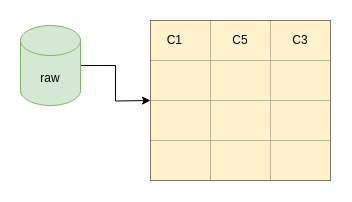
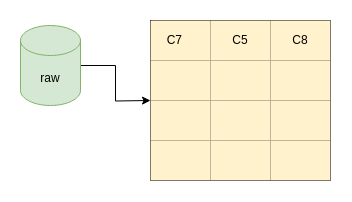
  <mxCell id="0" />
  <mxCell id="1" parent="0" />
  <mxCell id="2" style="edgeStyle=orthogonalEdgeStyle;rounded=0;orthogonalLoop=1;jettySize=auto;html=1;" parent="1" source="3" edge="1"><mxGeometry relative="1" as="geometry"><mxPoint x="150" y="100" as="targetPoint" /></mxGeometry></mxCell>
  <mxCell id="3" value="raw" style="shape=cylinder3;whiteSpace=wrap;html=1;boundedLbl=1;backgroundOutline=1;size=15;fillColor=#d5e8d4;strokeColor=#82b366;" parent="1" vertex="1"><mxGeometry x="20" y="25" width="60" height="80" as="geometry" /></mxCell>
  <mxCell id="4" value="" style="shape=table;startSize=0;container=1;collapsible=0;childLayout=tableLayout;" parent="1" vertex="1"><mxGeometry x="150" y="20" width="180" height="160" as="geometry" /></mxCell>
  <mxCell id="5" value="" style="shape=tableRow;horizontal=0;startSize=0;swimlaneHead=0;swimlaneBody=0;strokeColor=inherit;top=0;left=0;bottom=0;right=0;collapsible=0;dropTarget=0;fillColor=none;points=[[0,0.5],[1,0.5]];portConstraint=eastwest;" parent="4" vertex="1"><mxGeometry width="180" height="40" as="geometry" /></mxCell>
- <mxCell id="6" value="C1&lt;span style=&quot;white-space: pre;&quot;&gt;&#09;&lt;/span&gt;" style="shape=partialRectangle;html=1;whiteSpace=wrap;connectable=0;strokeColor=#d6b656;overflow=hidden;fillColor=#fff2cc;top=0;left=0;bottom=0;right=0;pointerEvents=1;" parent="5" vertex="1"><mxGeometry width="60" height="40" as="geometry"><mxRectangle width="60" height="40" as="alternateBounds" /></mxGeometry></mxCell>
+ <mxCell id="6" value="C7&lt;span style=&quot;white-space: pre;&quot;&gt;&#09;&lt;/span&gt;" style="shape=partialRectangle;html=1;whiteSpace=wrap;connectable=0;strokeColor=#d6b656;overflow=hidden;fillColor=#fff2cc;top=0;left=0;bottom=0;right=0;pointerEvents=1;" parent="5" vertex="1"><mxGeometry width="60" height="40" as="geometry"><mxRectangle width="60" height="40" as="alternateBounds" /></mxGeometry></mxCell>
  <mxCell id="7" value="C5" style="shape=partialRectangle;html=1;whiteSpace=wrap;connectable=0;strokeColor=#d6b656;overflow=hidden;fillColor=#fff2cc;top=0;left=0;bottom=0;right=0;pointerEvents=1;" parent="5" vertex="1"><mxGeometry x="60" width="60" height="40" as="geometry"><mxRectangle width="60" height="40" as="alternateBounds" /></mxGeometry></mxCell>
- <mxCell id="8" value="C3" style="shape=partialRectangle;html=1;whiteSpace=wrap;connectable=0;strokeColor=#d6b656;overflow=hidden;fillColor=#fff2cc;top=0;left=0;bottom=0;right=0;pointerEvents=1;" parent="5" vertex="1"><mxGeometry x="120" width="60" height="40" as="geometry"><mxRectangle width="60" height="40" as="alternateBounds" /></mxGeometry></mxCell>
+ <mxCell id="8" value="C8" style="shape=partialRectangle;html=1;whiteSpace=wrap;connectable=0;strokeColor=#d6b656;overflow=hidden;fillColor=#fff2cc;top=0;left=0;bottom=0;right=0;pointerEvents=1;" parent="5" vertex="1"><mxGeometry x="120" width="60" height="40" as="geometry"><mxRectangle width="60" height="40" as="alternateBounds" /></mxGeometry></mxCell>
  <mxCell id="9" value="" style="shape=tableRow;horizontal=0;startSize=0;swimlaneHead=0;swimlaneBody=0;strokeColor=inherit;top=0;left=0;bottom=0;right=0;collapsible=0;dropTarget=0;fillColor=none;points=[[0,0.5],[1,0.5]];portConstraint=eastwest;" parent="4" vertex="1"><mxGeometry y="40" width="180" height="40" as="geometry" /></mxCell>
  <mxCell id="10" value="" style="shape=partialRectangle;html=1;whiteSpace=wrap;connectable=0;strokeColor=#d6b656;overflow=hidden;fillColor=#fff2cc;top=0;left=0;bottom=0;right=0;pointerEvents=1;" parent="9" vertex="1"><mxGeometry width="60" height="40" as="geometry"><mxRectangle width="60" height="40" as="alternateBounds" /></mxGeometry></mxCell>
  <mxCell id="11" value="" style="shape=partialRectangle;html=1;whiteSpace=wrap;connectable=0;strokeColor=#d6b656;overflow=hidden;fillColor=#fff2cc;top=0;left=0;bottom=0;right=0;pointerEvents=1;" parent="9" vertex="1"><mxGeometry x="60" width="60" height="40" as="geometry"><mxRectangle width="60" height="40" as="alternateBounds" /></mxGeometry></mxCell>
  <mxCell id="12" value="" style="shape=partialRectangle;html=1;whiteSpace=wrap;connectable=0;strokeColor=#d6b656;overflow=hidden;fillColor=#fff2cc;top=0;left=0;bottom=0;right=0;pointerEvents=1;" parent="9" vertex="1"><mxGeometry x="120" width="60" height="40" as="geometry"><mxRectangle width="60" height="40" as="alternateBounds" /></mxGeometry></mxCell>
  <mxCell id="13" value="" style="shape=tableRow;horizontal=0;startSize=0;swimlaneHead=0;swimlaneBody=0;strokeColor=inherit;top=0;left=0;bottom=0;right=0;collapsible=0;dropTarget=0;fillColor=none;points=[[0,0.5],[1,0.5]];portConstraint=eastwest;" parent="4" vertex="1"><mxGeometry y="80" width="180" height="40" as="geometry" /></mxCell>
  <mxCell id="14" value="" style="shape=partialRectangle;html=1;whiteSpace=wrap;connectable=0;strokeColor=#d6b656;overflow=hidden;fillColor=#fff2cc;top=0;left=0;bottom=0;right=0;pointerEvents=1;" parent="13" vertex="1"><mxGeometry width="60" height="40" as="geometry"><mxRectangle width="60" height="40" as="alternateBounds" /></mxGeometry></mxCell>
  <mxCell id="15" value="" style="shape=partialRectangle;html=1;whiteSpace=wrap;connectable=0;strokeColor=#d6b656;overflow=hidden;fillColor=#fff2cc;top=0;left=0;bottom=0;right=0;pointerEvents=1;" parent="13" vertex="1"><mxGeometry x="60" width="60" height="40" as="geometry"><mxRectangle width="60" height="40" as="alternateBounds" /></mxGeometry></mxCell>
  <mxCell id="16" value="" style="shape=partialRectangle;html=1;whiteSpace=wrap;connectable=0;strokeColor=#d6b656;overflow=hidden;fillColor=#fff2cc;top=0;left=0;bottom=0;right=0;pointerEvents=1;" parent="13" vertex="1"><mxGeometry x="120" width="60" height="40" as="geometry"><mxRectangle width="60" height="40" as="alternateBounds" /></mxGeometry></mxCell>
  <mxCell id="17" value="" style="shape=tableRow;horizontal=0;startSize=0;swimlaneHead=0;swimlaneBody=0;strokeColor=inherit;top=0;left=0;bottom=0;right=0;collapsible=0;dropTarget=0;fillColor=none;points=[[0,0.5],[1,0.5]];portConstraint=eastwest;" parent="4" vertex="1"><mxGeometry y="120" width="180" height="40" as="geometry" /></mxCell>
  <mxCell id="18" value="" style="shape=partialRectangle;html=1;whiteSpace=wrap;connectable=0;strokeColor=#d6b656;overflow=hidden;fillColor=#fff2cc;top=0;left=0;bottom=0;right=0;pointerEvents=1;" parent="17" vertex="1"><mxGeometry width="60" height="40" as="geometry"><mxRectangle width="60" height="40" as="alternateBounds" /></mxGeometry></mxCell>
  <mxCell id="19" value="" style="shape=partialRectangle;html=1;whiteSpace=wrap;connectable=0;strokeColor=#d6b656;overflow=hidden;fillColor=#fff2cc;top=0;left=0;bottom=0;right=0;pointerEvents=1;" parent="17" vertex="1"><mxGeometry x="60" width="60" height="40" as="geometry"><mxRectangle width="60" height="40" as="alternateBounds" /></mxGeometry></mxCell>
  <mxCell id="20" value="" style="shape=partialRectangle;html=1;whiteSpace=wrap;connectable=0;strokeColor=#d6b656;overflow=hidden;fillColor=#fff2cc;top=0;left=0;bottom=0;right=0;pointerEvents=1;" parent="17" vertex="1"><mxGeometry x="120" width="60" height="40" as="geometry"><mxRectangle width="60" height="40" as="alternateBounds" /></mxGeometry></mxCell>
